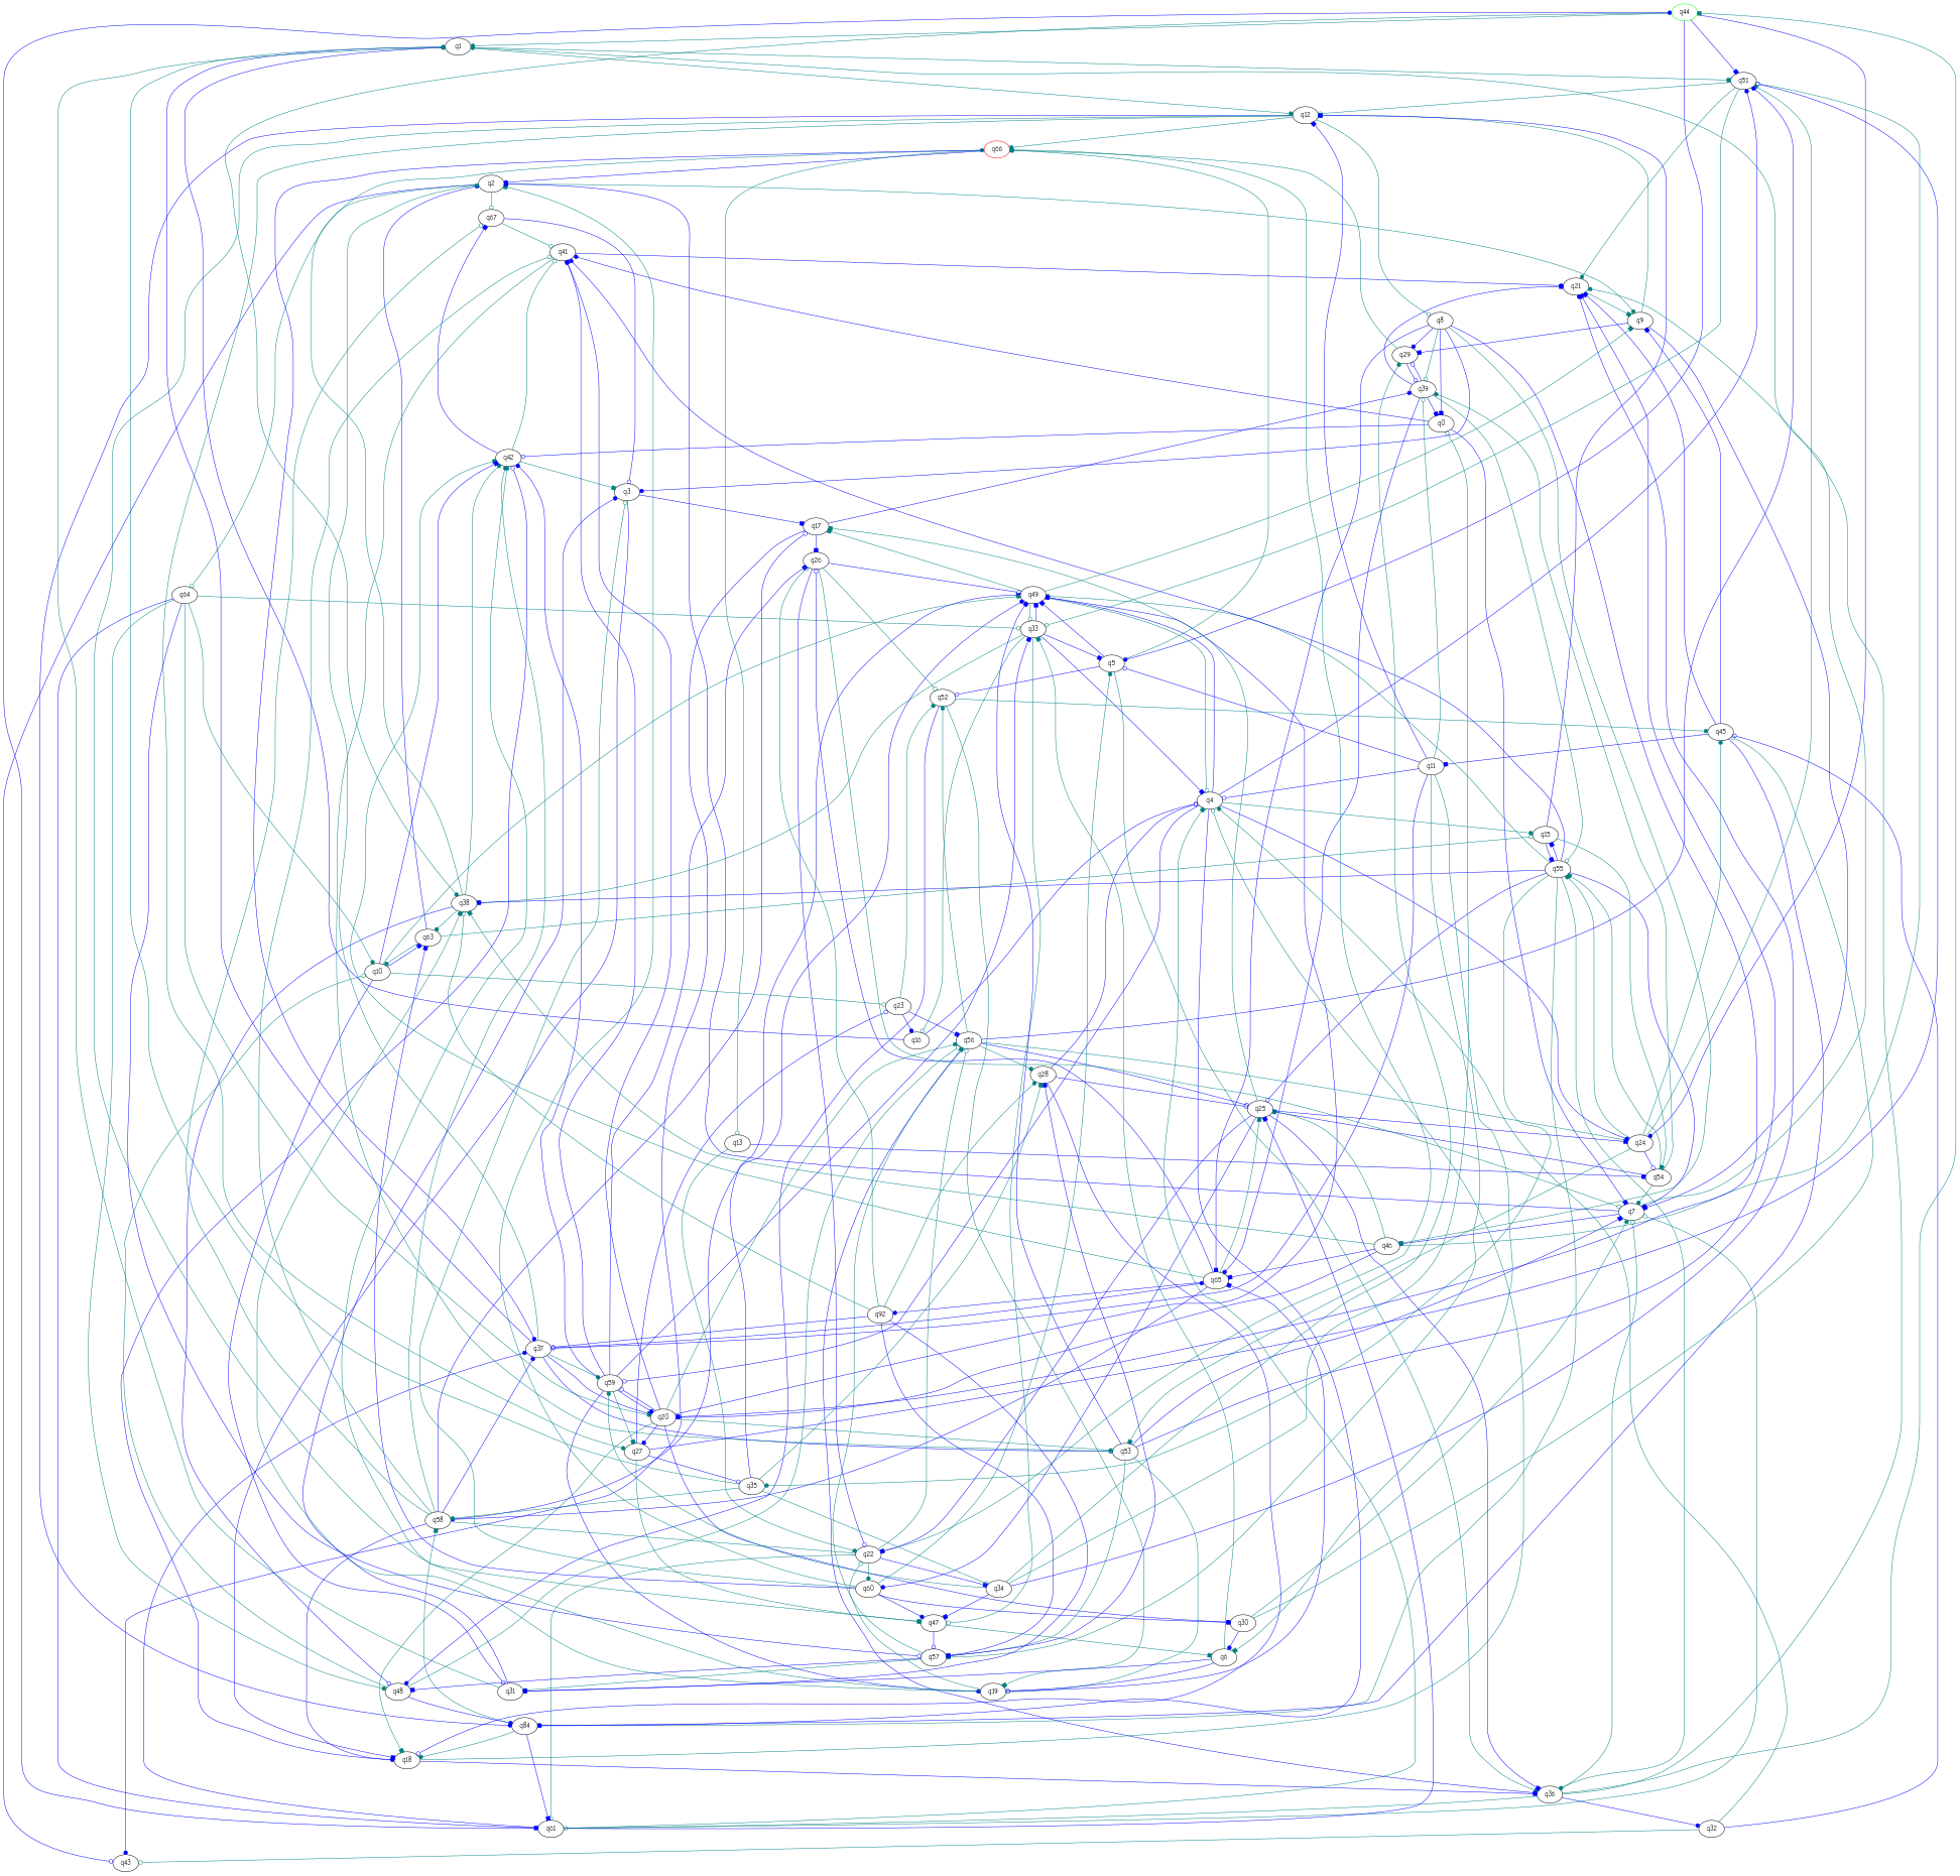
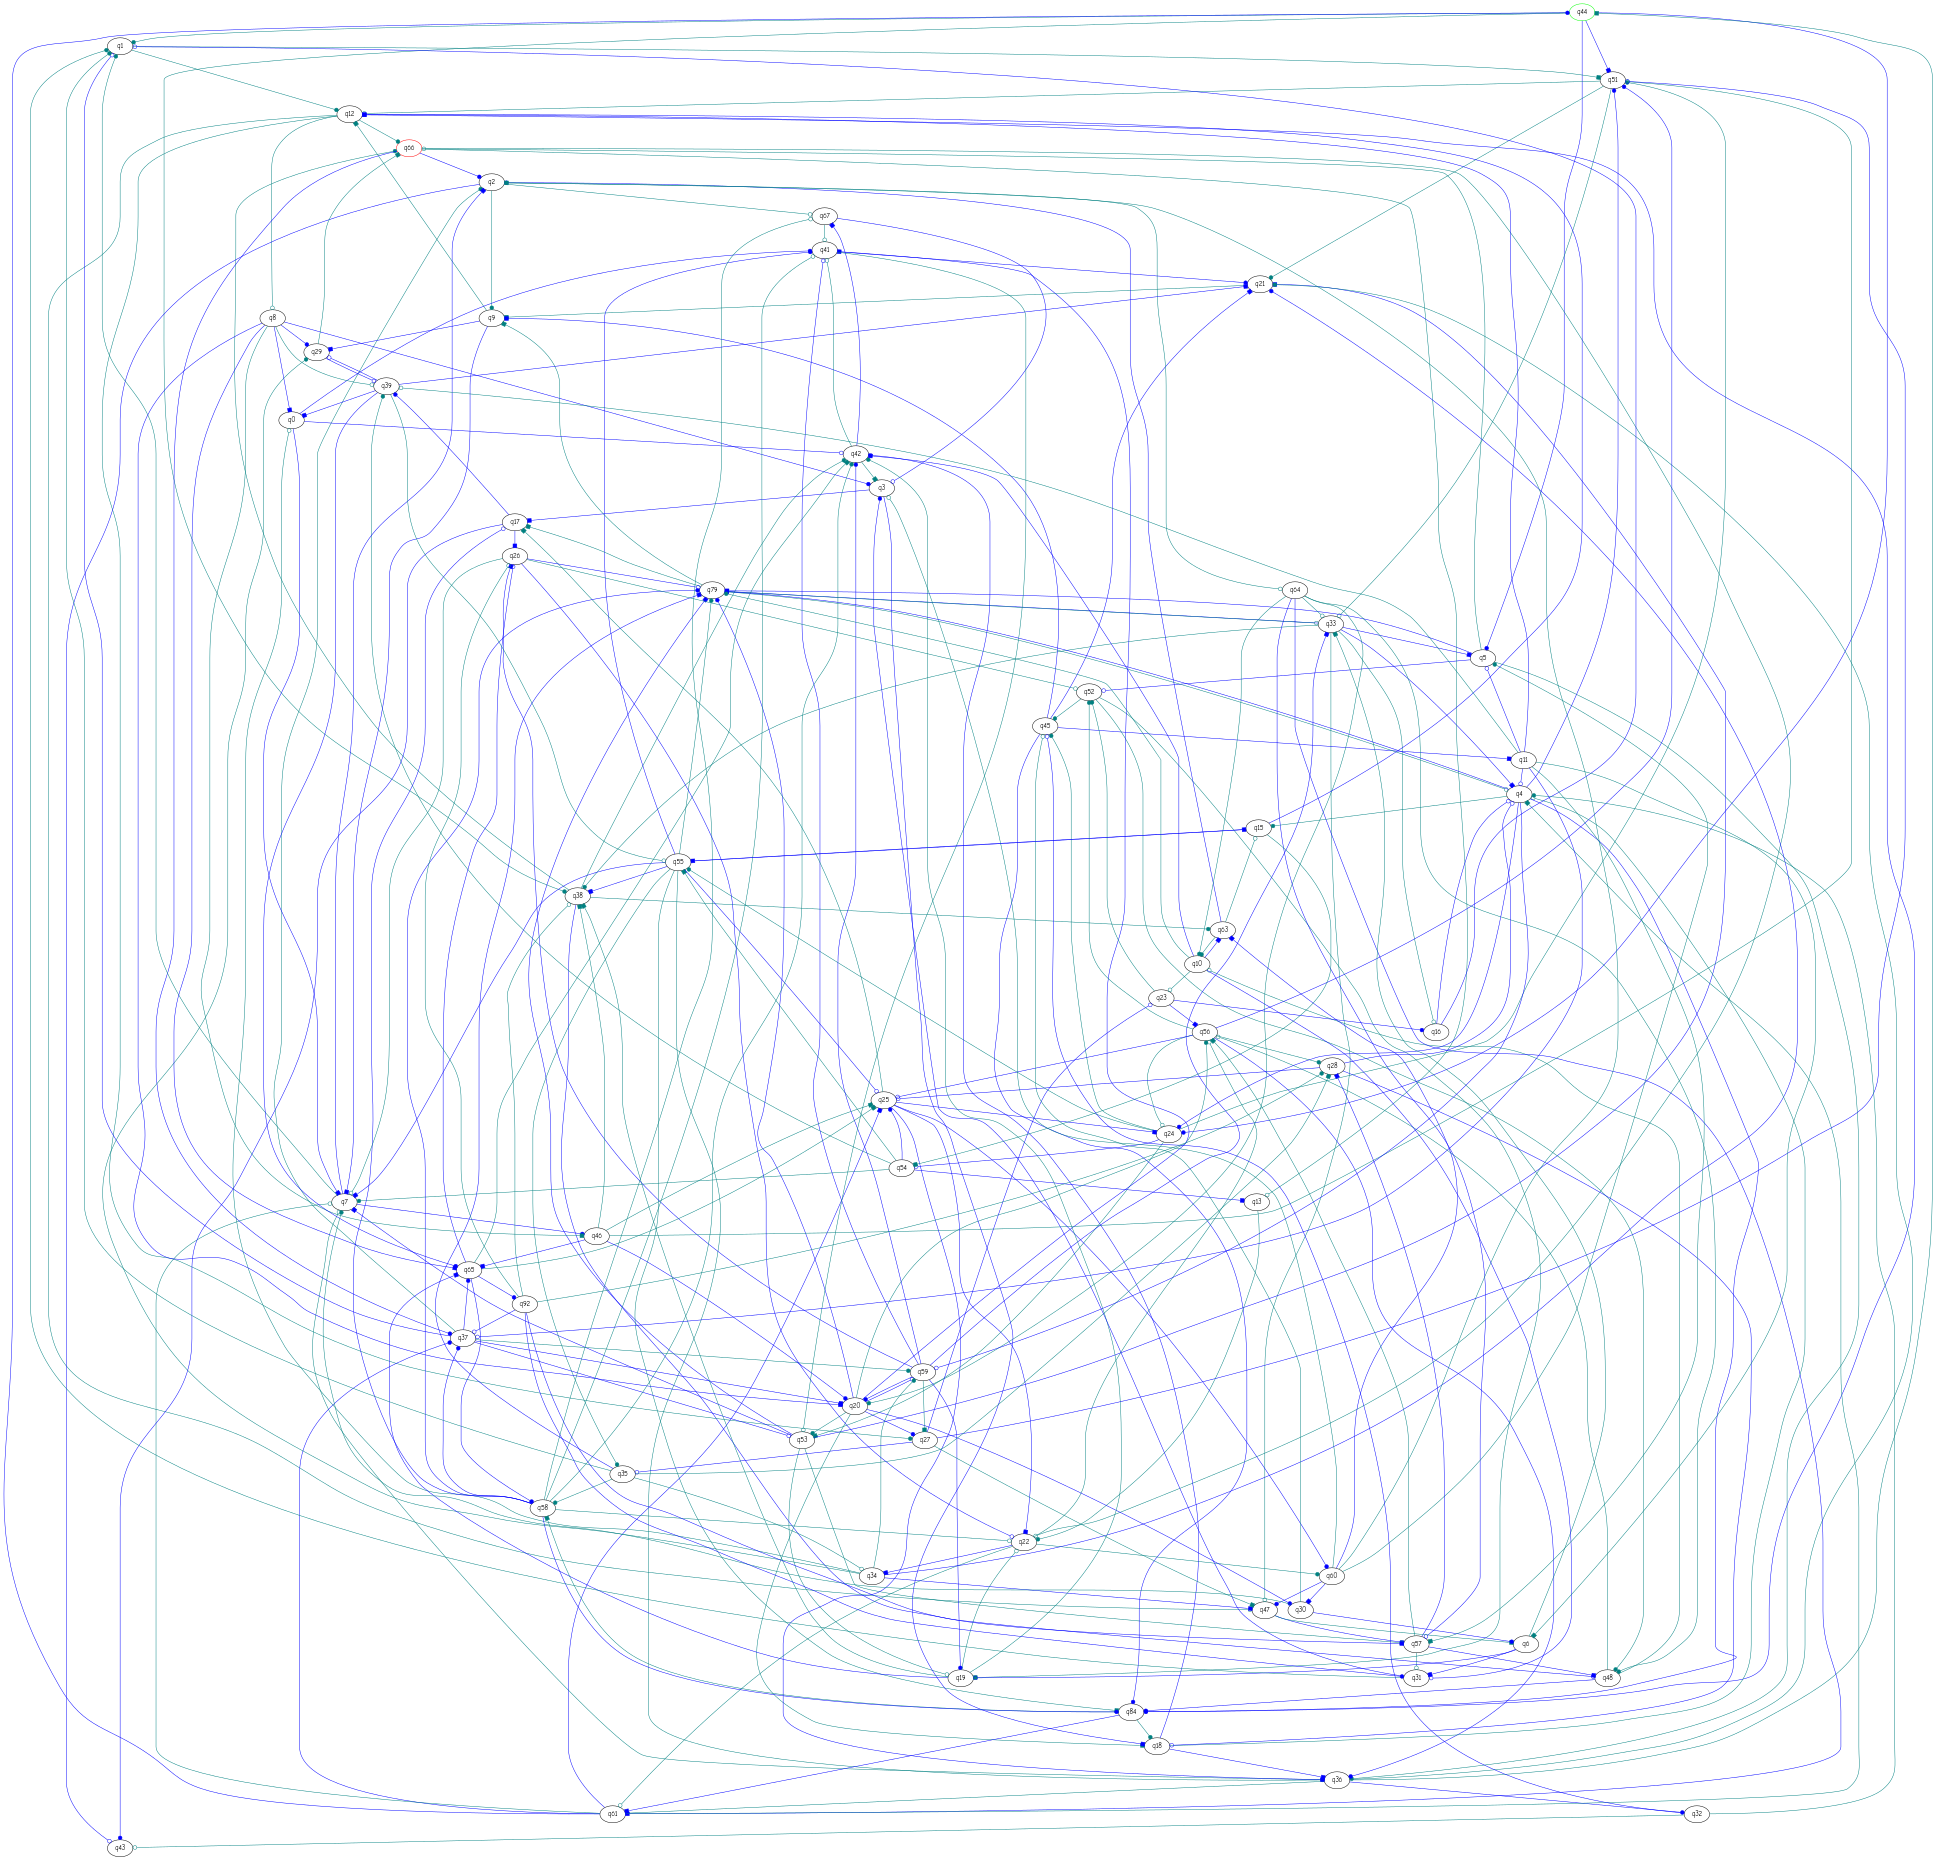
  digraph {
    fontname="Comic Neue"
    node [fontname="Comic Neue"]
    edge [arrowhead=dot color=blue fontname="Comic Neue"]
    q44 [color=green initial=1]
    q1
    q51
    q24
    q5
    q38
    q12
    q21
    q33
    q53
    q54
    q55
    q45
    q66 [color=red final=1]
    q36
-   q49
+   q49 [label=q79]
    q52
    q42
    q48
    q63
    q2
    q37
    q13
    q22
    q67
    q9
    q43
    q64
    q20
    q59
    q65
    q61
    q56
    q34
    q60
    q0
    q7
    q41
    q46
    q3
    q25
    q57
    q19
    q17
    q18
    n46 [label=q84]
    q8
    q27
    q47
    q58
    q29
    q39
    q23
    q35
    q6
    q4
    q16
    q10
    q30
    q31
    q28
    q26
    q15
    q32
    q11
    n66 [label=q92]
    q44 -> q1 [color=teal]
    q44 -> q51 [arrowhead=box]
    q44 -> q24
    q44 -> q5
    q44 -> q38 [color=teal]
    q1 -> q51 [arrowhead=box color=teal]
    q1 -> q12 [color=teal]
    q51 -> q12 [arrowhead=odot color=teal]
    q51 -> q21 [color=teal]
    q51 -> q33 [arrowhead=odot color=teal]
    q24 -> q51 [color=teal]
    q24 -> q53 [arrowhead=box color=teal]
    q24 -> q54 [arrowhead=odot]
    q24 -> q55 [color=teal]
    q24 -> q45 [color=teal]
    q5 -> q66 [arrowhead=odot color=teal]
    q5 -> q36 [color=teal]
    q5 -> q49 [arrowhead=box]
    q5 -> q52 [arrowhead=odot]
    q38 -> q66 [color=teal]
    q38 -> q42 [color=teal]
    q38 -> q48 [arrowhead=odot]
    q38 -> q63 [color=teal]
    q12 -> q66 [color=teal]
    q12 -> n46
    q12 -> q8 [arrowhead=odot color=teal]
    q12 -> q27 [color=teal]
    q12 -> q47 [arrowhead=odot color=teal]
    q21 -> q9 [arrowhead=box color=teal]
    q33 -> q5 [arrowhead=box]
    q33 -> q38 [color=teal]
    q33 -> q49 [arrowhead=box]
    q33 -> q47 [arrowhead=odot color=teal]
    q33 -> q4 [arrowhead=box]
    q33 -> q16 [arrowhead=odot color=teal]
    q53 -> q21 [arrowhead=box]
    q53 -> q49 [arrowhead=box]
    q53 -> q7 [arrowhead=box]
    q53 -> q57 [arrowhead=box color=teal]
    q53 -> q19 [arrowhead=odot color=teal]
    q54 -> q55 [arrowhead=box color=teal]
    q54 -> q7 [color=teal]
    q54 -> q25
    q54 -> q39 [color=teal]
    q55 -> q38 [arrowhead=box]
    q55 -> q36 [color=teal]
    q55 -> q49 [color=teal]
    q55 -> q7 [arrowhead=box]
    q55 -> q41
    q55 -> q25 [arrowhead=odot]
    q55 -> n46 [arrowhead=box color=teal]
    q55 -> q35 [color=teal]
    q55 -> q15 [arrowhead=box]
    q45 -> q21 [arrowhead=box]
    q45 -> q9 [arrowhead=box]
    q45 -> n46
    q45 -> q11 [arrowhead=box]
    q66 -> q2
    q66 -> q37
    q66 -> q13 [arrowhead=odot color=teal]
    q66 -> q22 [arrowhead=odot color=teal]
    q36 -> q44 [arrowhead=box color=teal]
    q36 -> q21 [color=teal]
    q36 -> q61 [arrowhead=odot color=teal]
    q36 -> q7 [arrowhead=odot color=teal]
    q36 -> q32
    q49 -> q33 [arrowhead=odot color=teal]
    q49 -> q9 [arrowhead=box color=teal]
    q49 -> q17 [arrowhead=box color=teal]
    q49 -> q4 [arrowhead=odot color=teal]
    q52 -> q45 [color=teal]
-   q52 -> q48
+   q52 -> q48 [color=teal]
    q52 -> q19 [arrowhead=box color=teal]
    q42 -> q67 [arrowhead=box]
    q42 -> q41 [arrowhead=odot color=teal]
    q42 -> q3 [arrowhead=box color=teal]
    q48 -> q56 [arrowhead=odot color=teal]
    q48 -> n46
    q48 -> q10 [arrowhead=odot color=teal]
    q63 -> q2
    q63 -> q10 [color=teal]
    q63 -> q15 [arrowhead=odot color=teal]
    q2 -> q67 [arrowhead=odot color=teal]
    q2 -> q9 [color=teal]
    q2 -> q43 [arrowhead=odot]
    q2 -> q64 [arrowhead=odot color=teal]
    q37 -> q1 [arrowhead=odot]
    q37 -> q53 [arrowhead=odot]
    q37 -> q2 [color=teal]
    q37 -> q20 [arrowhead=box]
    q37 -> q59 [color=teal]
    q37 -> q65
-   q13 -> q54 [arrowhead=box]
+   q54 -> q13 [arrowhead=box]
    q13 -> q22 [color=teal]
    q22 -> q61 [arrowhead=odot color=teal]
    q22 -> q56 [arrowhead=odot color=teal]
    q22 -> q34 [arrowhead=box]
    q22 -> q60 [color=teal]
    q67 -> q41 [arrowhead=odot color=teal]
    q67 -> q3 [arrowhead=odot]
    q9 -> q12 [arrowhead=box color=teal]
    q9 -> q7 [arrowhead=box]
    q9 -> q29 [arrowhead=box]
    q64 -> q33 [arrowhead=odot color=teal]
    q64 -> q48 [color=teal]
    q64 -> q20 [color=teal]
    q64 -> q61 [arrowhead=box]
    q64 -> q57 [arrowhead=odot]
    q64 -> q10 [color=teal]
    q20 -> q53 [color=teal]
    q20 -> q49
    q20 -> q59 [arrowhead=odot]
    q20 -> q56 [color=teal]
    q20 -> q41 [arrowhead=box]
    q20 -> q18 [arrowhead=box color=teal]
    q20 -> q27
    q20 -> q30
    q59 -> q33 [arrowhead=box]
    q59 -> q42
    q59 -> q20
    q59 -> q41 [arrowhead=odot]
    q59 -> q19
    q59 -> q27 [arrowhead=box color=teal]
    q59 -> q26 [arrowhead=box]
    q65 -> q42 [arrowhead=box color=teal]
    q65 -> q25 [arrowhead=box color=teal]
    q65 -> q58
    q65 -> q26 [arrowhead=odot]
    q65 -> n66
    q61 -> q44
    q61 -> q37
    q61 -> q7 [arrowhead=odot color=teal]
    q61 -> q25 [arrowhead=box]
    q61 -> q4 [arrowhead=box color=teal]
    q56 -> q51
    q56 -> q24 [arrowhead=odot color=teal]
    q56 -> q36
    q56 -> q52 [color=teal]
    q56 -> q25 [arrowhead=odot]
    q56 -> q28 [color=teal]
    q34 -> q21
    q34 -> q59 [color=teal]
    q34 -> q0 [arrowhead=odot color=teal]
    q34 -> q47 [arrowhead=box]
    q34 -> q29 [color=teal]
    q60 -> q5 [color=teal]
    q60 -> q63 [arrowhead=box]
    q60 -> q2 [arrowhead=box color=teal]
    q60 -> q3 [arrowhead=odot color=teal]
    q60 -> q47
    q60 -> q30 [arrowhead=box]
    q0 -> q42 [arrowhead=odot]
    q0 -> q7 [arrowhead=box]
    q0 -> q41
    q7 -> q1 [color=teal]
    q7 -> q2 [arrowhead=box]
    q7 -> q46
    q41 -> q21
    q41 -> q53 [arrowhead=odot color=teal]
    q46 -> q51 [arrowhead=odot color=teal]
    q46 -> q38 [arrowhead=box color=teal]
    q46 -> q20
    q46 -> q65 [arrowhead=box]
    q46 -> q25 [arrowhead=box color=teal]
    q3 -> q17 [arrowhead=box]
    q3 -> q18 [arrowhead=box]
    q25 -> q24 [arrowhead=box]
    q25 -> q36 [arrowhead=box]
    q25 -> q22 [arrowhead=box]
    q25 -> q60
    q25 -> q17 [arrowhead=box color=teal]
    q57 -> q48 [arrowhead=box]
    q57 -> q56 [arrowhead=box color=teal]
    q57 -> q31 [arrowhead=odot color=teal]
    q57 -> q28 [arrowhead=box]
    q19 -> q38 [arrowhead=box color=teal]
    q19 -> q42 [color=teal]
    q19 -> q22 [arrowhead=odot color=teal]
    q19 -> q65 [arrowhead=box]
    q17 -> q43
    q17 -> q39
    q17 -> q26 [arrowhead=box]
    q18 -> q36 [arrowhead=box]
    q18 -> q42 [arrowhead=odot]
    q18 -> q4 [arrowhead=odot color=teal]
    n46 -> q61 [arrowhead=box]
    n46 -> q18 [color=teal]
    n46 -> q58 [arrowhead=box color=teal]
    q8 -> q20 [arrowhead=box]
    q8 -> q65 [arrowhead=box]
    q8 -> q0 [arrowhead=box]
    q8 -> q46 [arrowhead=box color=teal]
    q8 -> q3
    q8 -> q29
    q8 -> q39 [arrowhead=odot color=teal]
    q27 -> q51 [arrowhead=odot]
    q27 -> q47 [arrowhead=box color=teal]
    q27 -> q23 [arrowhead=odot]
    q27 -> q35 [arrowhead=odot]
    q47 -> q57 [arrowhead=odot]
    q47 -> q6 [arrowhead=box color=teal]
    q58 -> q49
    q58 -> q42 [color=teal]
    q58 -> q37
    q58 -> q22 [arrowhead=odot color=teal]
    q58 -> q67 [arrowhead=odot color=teal]
    q58 -> q41 [arrowhead=odot color=teal]
    q58 -> q17 [arrowhead=odot]
-   q58 -> q18
+   q58 -> n46
    q29 -> q66 [arrowhead=box color=teal]
    q29 -> q39 [arrowhead=odot]
    q39 -> q21 [arrowhead=box]
    q39 -> q55 [arrowhead=odot color=teal]
    q39 -> q65
    q39 -> q0 [arrowhead=box]
    q39 -> q29 [arrowhead=odot]
    q23 -> q52 [color=teal]
    q23 -> q56 [arrowhead=box]
    q23 -> q16
    q35 -> q1 [color=teal]
    q35 -> q49 [arrowhead=box]
    q35 -> q34 [arrowhead=odot color=teal]
    q35 -> q58 [color=teal]
    q35 -> q28 [arrowhead=box color=teal]
    q6 -> q33 [arrowhead=box color=teal]
    q6 -> q19 [arrowhead=odot]
    q6 -> q31 [arrowhead=box]
    q4 -> q51
    q4 -> q24
    q4 -> q49 [arrowhead=box]
    q4 -> q59 [arrowhead=odot]
    q4 -> n46 [arrowhead=odot]
    q4 -> q15 [color=teal]
    q16 -> q1 [arrowhead=odot]
    q16 -> q4 [arrowhead=odot]
    q10 -> q49 [color=teal]
    q10 -> q42 [arrowhead=box]
    q10 -> q63 [arrowhead=box]
    q10 -> q23 [arrowhead=odot color=teal]
    q10 -> q31 [arrowhead=odot]
    q30 -> q45 [arrowhead=odot color=teal]
    q30 -> q7 [color=teal]
    q30 -> q6
    q31 -> q1 [color=teal]
    q31 -> q3
    q28 -> q25 [arrowhead=odot]
    q28 -> q18 [arrowhead=odot]
    q28 -> q4 [arrowhead=odot]
    q26 -> q49 [arrowhead=odot]
    q26 -> q52 [arrowhead=odot color=teal]
    q26 -> q22 [arrowhead=odot]
    q26 -> q7 [arrowhead=odot color=teal]
    q15 -> q12 [arrowhead=box]
    q15 -> q54 [arrowhead=box color=teal]
    q15 -> q55 [arrowhead=box]
    q32 -> q45 [arrowhead=odot]
    q32 -> q43 [arrowhead=odot color=teal]
    q32 -> q4 [color=teal]
    q11 -> q5 [arrowhead=odot]
    q11 -> q12 [arrowhead=box]
    q11 -> q37 [arrowhead=odot]
    q11 -> q57 [arrowhead=box color=teal]
    q11 -> q39 [arrowhead=odot color=teal]
    q11 -> q6 [arrowhead=box color=teal]
    q11 -> q4 [arrowhead=odot]
    n66 -> q38 [arrowhead=odot color=teal]
    n66 -> q37 [arrowhead=odot]
    n66 -> q57 [arrowhead=box]
    n66 -> q31
    n66 -> q28 [color=teal]
    n66 -> q26 [arrowhead=odot color=teal]
  }
